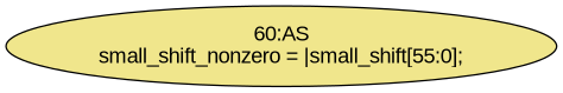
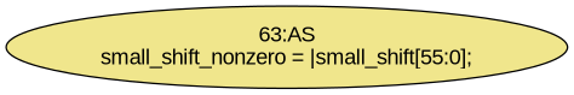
  strict digraph {
    rankdir=LR
    fontname="Liberation Sans"
-   n1 [ast="<pyverilog.vparser.ast.Assign object at 0x7f53bf51b390>" def_var="['small_shift_nonzero']" fillcolor=khaki label="60:AS\nsmall_shift_nonzero = |small_shift[55:0];" statements="[]" style=filled typ=Assign use_var="['small_shift']" shape=ellipse fontname="Liberation Sans"]
+   n1 [ast="<pyverilog.vparser.ast.Assign object at 0x7f53bf51b390>" def_var="['small_shift_nonzero']" fillcolor=khaki label="63:AS\nsmall_shift_nonzero = |small_shift[55:0];" statements="[]" style=filled typ=Assign use_var="['small_shift']" shape=ellipse fontname="Liberation Sans"]
  }
